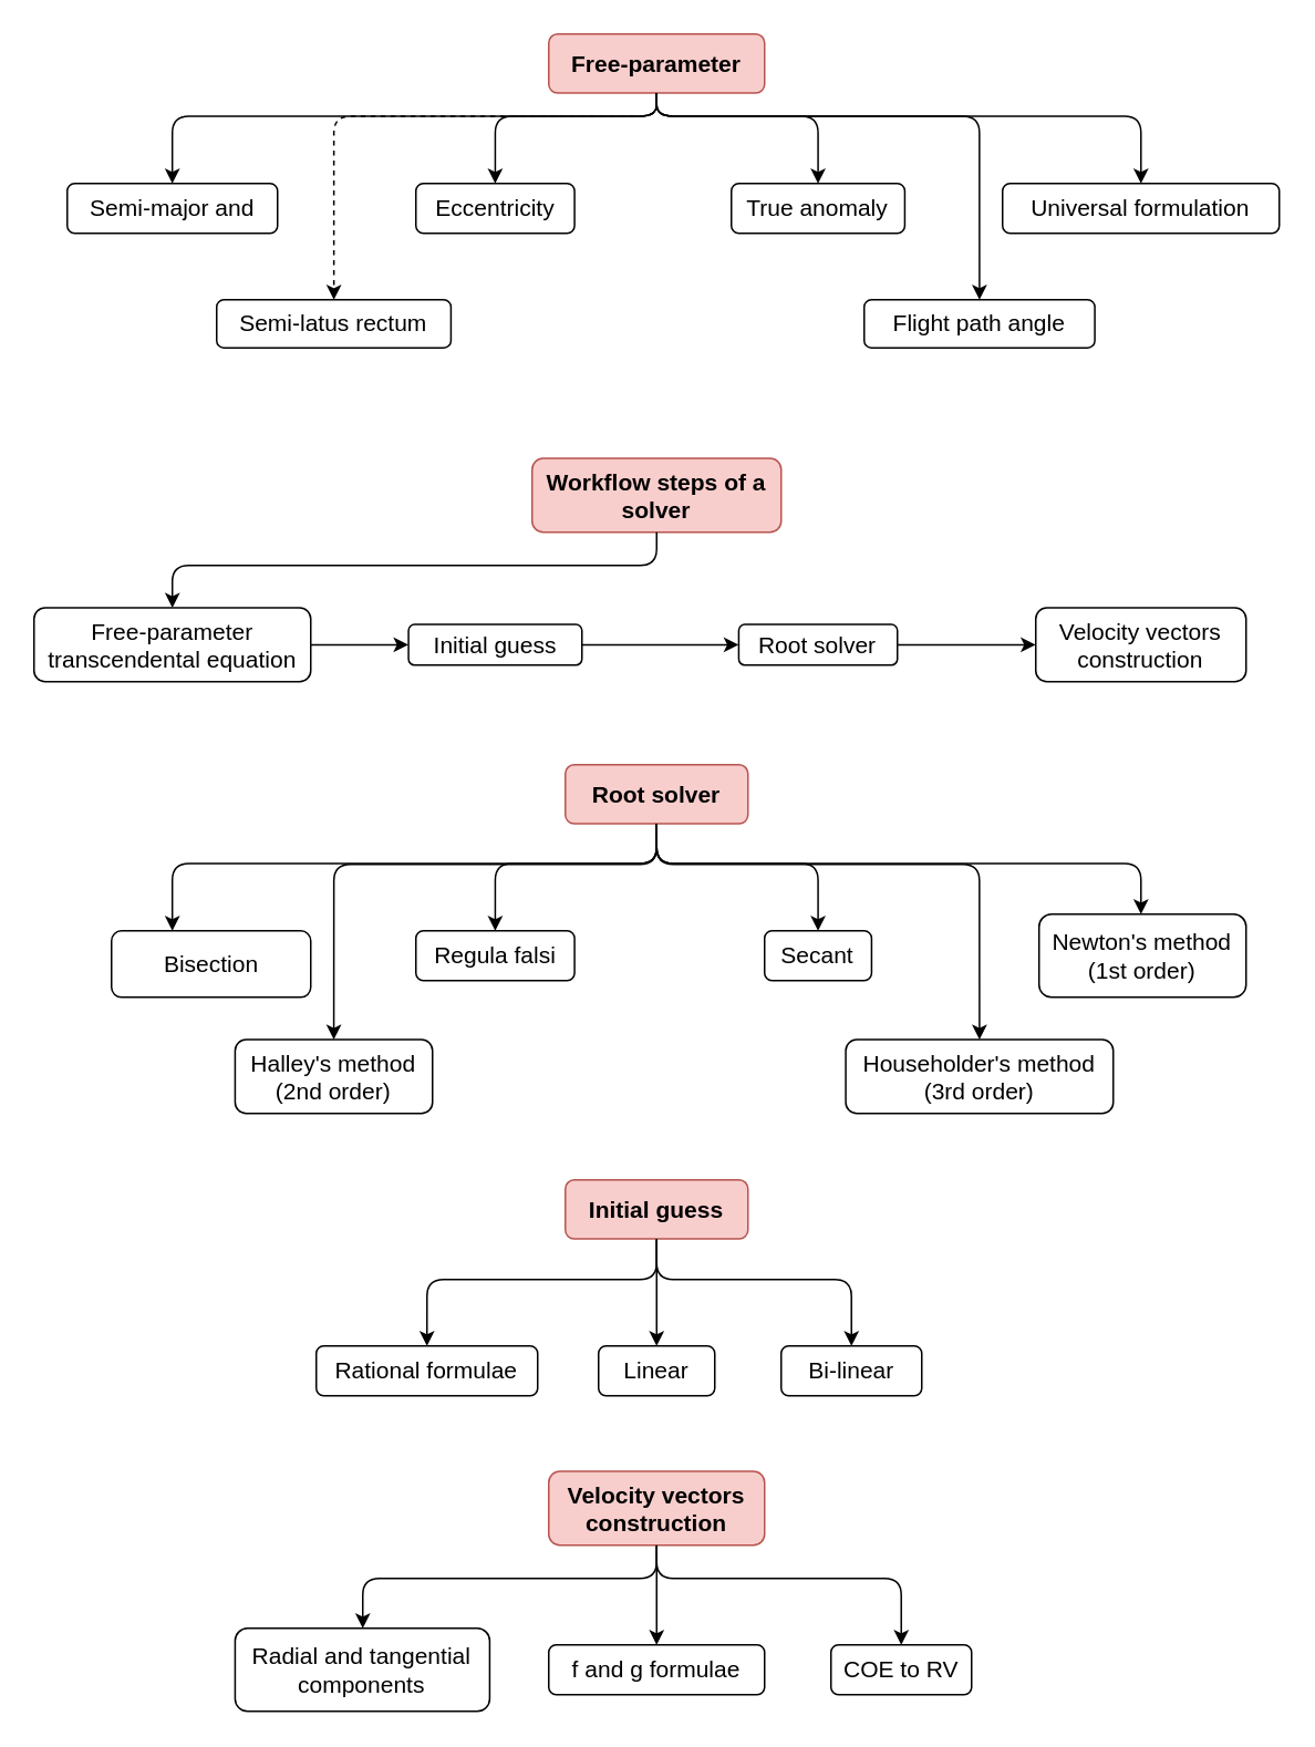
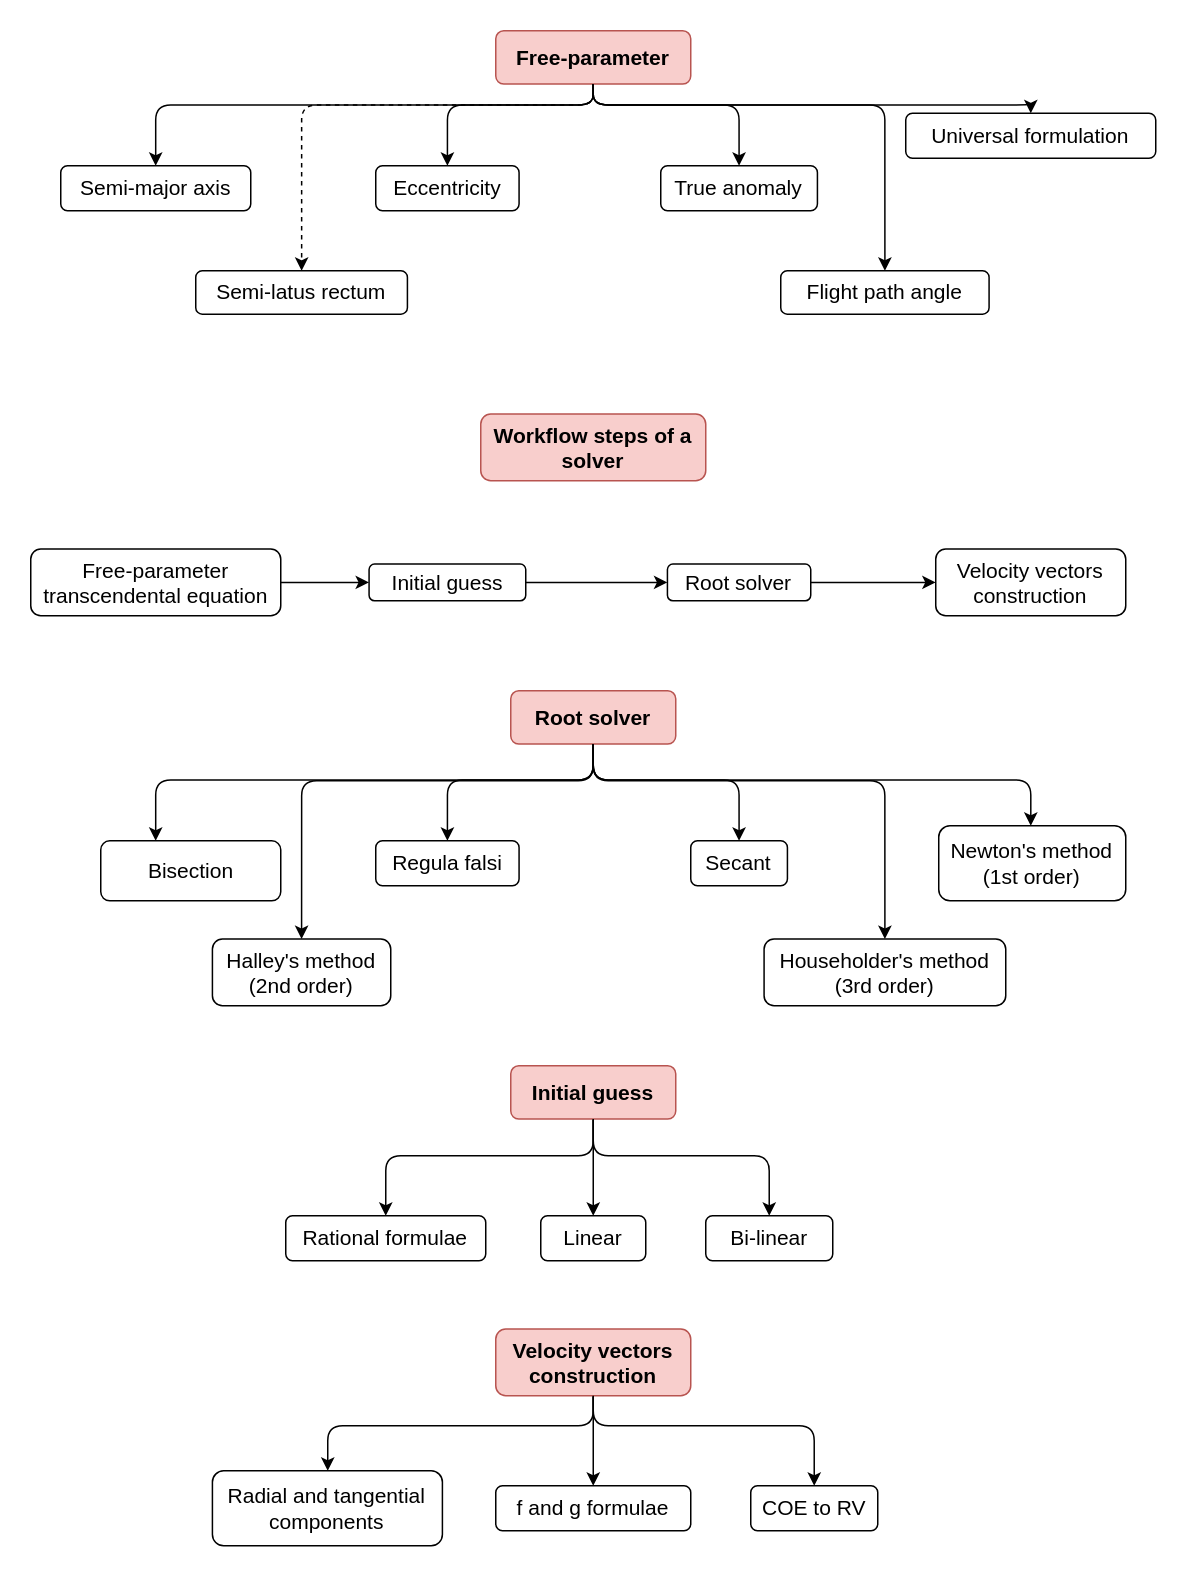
  <mxCell id="0" />
  <mxCell id="1" parent="0" />
  <mxCell id="2" value="&lt;div style=&quot;font-size: 14px;&quot;&gt;Free-parameter&lt;/div&gt;" style="whiteSpace=wrap;html=1;fontSize=14;glass=0;strokeWidth=1;shadow=0;fillColor=#f8cecc;strokeColor=#b85450;fontStyle=1;rounded=1;" parent="1" vertex="1"><mxGeometry x="330.01" y="20" width="129.99" height="35.57" as="geometry" /></mxCell>
- <mxCell id="3" value="Semi-major and" style="whiteSpace=wrap;html=1;fontSize=14;glass=0;strokeWidth=1;shadow=0;rounded=1;" parent="1" vertex="1"><mxGeometry x="40" y="110" width="126.67" height="30.04" as="geometry" /></mxCell>
+ <mxCell id="3" value="Semi-major axis" style="whiteSpace=wrap;html=1;fontSize=14;glass=0;strokeWidth=1;shadow=0;rounded=1;" parent="1" vertex="1"><mxGeometry x="40" y="110" width="126.67" height="30.04" as="geometry" /></mxCell>
  <mxCell id="4" style="edgeStyle=orthogonalEdgeStyle;orthogonalLoop=1;jettySize=auto;html=1;fontSize=12;" edge="1" parent="1" source="2" target="3"><mxGeometry x="30" y="90" as="geometry"><Array as="points"><mxPoint x="395" y="69.456" /><mxPoint x="103.333" y="69.456" /></Array></mxGeometry></mxCell>
  <mxCell id="5" value="Eccentricity" style="whiteSpace=wrap;html=1;fontSize=14;glass=0;strokeWidth=1;shadow=0;rounded=1;" parent="1" vertex="1"><mxGeometry x="250" y="110" width="95.55" height="30.04" as="geometry" /></mxCell>
  <mxCell id="6" style="edgeStyle=orthogonalEdgeStyle;orthogonalLoop=1;jettySize=auto;html=1;entryX=0.5;entryY=0;entryDx=0;entryDy=0;fontSize=12;" edge="1" parent="1" source="2" target="5"><mxGeometry x="30" y="90" as="geometry"><Array as="points"><mxPoint x="395" y="69.456" /><mxPoint x="297.778" y="69.456" /></Array></mxGeometry></mxCell>
  <mxCell id="7" value="Semi-latus rectum" style="whiteSpace=wrap;html=1;fontSize=14;glass=0;strokeWidth=1;shadow=0;rounded=1;" parent="1" vertex="1"><mxGeometry x="130" y="180" width="141.11" height="28.95" as="geometry" /></mxCell>
  <mxCell id="8" style="edgeStyle=orthogonalEdgeStyle;orthogonalLoop=1;jettySize=auto;html=1;fontSize=12;dashed=1;" edge="1" parent="1" source="2" target="7"><mxGeometry x="30" y="90" as="geometry"><Array as="points"><mxPoint x="395" y="69.456" /><mxPoint x="200.556" y="69.456" /></Array></mxGeometry></mxCell>
  <mxCell id="9" value="True anomaly" style="whiteSpace=wrap;html=1;fontSize=14;glass=0;strokeWidth=1;shadow=0;rounded=1;" parent="1" vertex="1"><mxGeometry x="440" y="110" width="104.45" height="30.04" as="geometry" /></mxCell>
  <mxCell id="10" style="edgeStyle=orthogonalEdgeStyle;orthogonalLoop=1;jettySize=auto;html=1;entryX=0.5;entryY=0;entryDx=0;entryDy=0;fontSize=12;" edge="1" parent="1" source="2" target="9"><mxGeometry x="30" y="90" as="geometry"><Array as="points"><mxPoint x="395" y="69.456" /><mxPoint x="492.222" y="69.456" /></Array></mxGeometry></mxCell>
- <mxCell id="11" value="Universal formulation" style="whiteSpace=wrap;html=1;fontSize=14;glass=0;strokeWidth=1;shadow=0;rounded=1;" vertex="1" parent="1"><mxGeometry x="603.33" y="110" width="166.67" height="30.04" as="geometry" /></mxCell>
+ <mxCell id="11" value="Universal formulation" style="whiteSpace=wrap;html=1;fontSize=14;glass=0;strokeWidth=1;shadow=0;rounded=1;" vertex="1" parent="1"><mxGeometry x="603.33" y="75" width="166.67" height="30.04" as="geometry" /></mxCell>
  <mxCell id="12" style="edgeStyle=orthogonalEdgeStyle;orthogonalLoop=1;jettySize=auto;html=1;fontSize=12;" edge="1" parent="1" source="2" target="11"><mxGeometry x="30" y="90" as="geometry"><Array as="points"><mxPoint x="395" y="69.456" /><mxPoint x="686.667" y="69.456" /></Array></mxGeometry></mxCell>
  <mxCell id="13" value="Flight path angle" style="whiteSpace=wrap;html=1;fontSize=14;glass=0;strokeWidth=1;shadow=0;rounded=1;" vertex="1" parent="1"><mxGeometry x="520" y="180" width="138.89" height="28.95" as="geometry" /></mxCell>
  <mxCell id="14" style="edgeStyle=orthogonalEdgeStyle;orthogonalLoop=1;jettySize=auto;html=1;entryX=0.5;entryY=0;entryDx=0;entryDy=0;fontSize=12;" edge="1" parent="1" source="2" target="13"><mxGeometry x="30" y="90" as="geometry"><Array as="points"><mxPoint x="395" y="69.456" /><mxPoint x="589.444" y="69.456" /></Array></mxGeometry></mxCell>
  <mxCell id="15" value="" style="group;rounded=1;" vertex="1" connectable="0" parent="1"><mxGeometry x="20" y="270" width="750.0" height="145.564" as="geometry" /></mxCell>
  <mxCell id="16" value="Workflow steps of a solver" style="whiteSpace=wrap;html=1;fontSize=14;glass=0;strokeWidth=1;shadow=0;fillColor=#f8cecc;strokeColor=#b85450;fontStyle=1;container=0;rounded=1;" vertex="1" parent="15"><mxGeometry x="300.01" y="5.57" width="149.99" height="44.43" as="geometry" /></mxCell>
  <mxCell id="17" value="Free-parameter transcendental equation" style="whiteSpace=wrap;html=1;fontSize=14;glass=0;strokeWidth=1;shadow=0;container=0;rounded=1;" vertex="1" parent="15"><mxGeometry y="95.56" width="166.67" height="44.44" as="geometry" /></mxCell>
- <mxCell id="18" style="edgeStyle=orthogonalEdgeStyle;orthogonalLoop=1;jettySize=auto;html=1;entryX=0.5;entryY=0;entryDx=0;entryDy=0;fontSize=14;" edge="1" parent="15" source="16" target="17"><mxGeometry as="geometry"><Array as="points"><mxPoint x="375" y="70" /><mxPoint x="83" y="70" /></Array></mxGeometry></mxCell>
  <mxCell id="19" value="&lt;div&gt;Initial guess&lt;/div&gt;" style="whiteSpace=wrap;html=1;fontSize=14;glass=0;strokeWidth=1;shadow=0;container=0;rounded=1;" vertex="1" parent="15"><mxGeometry x="225.55" y="105.56" width="104.45" height="24.44" as="geometry" /></mxCell>
  <mxCell id="20" style="edgeStyle=orthogonalEdgeStyle;orthogonalLoop=1;jettySize=auto;html=1;fontSize=14;" edge="1" parent="15" source="17" target="19"><mxGeometry as="geometry" /></mxCell>
  <mxCell id="21" value="Root solver" style="whiteSpace=wrap;html=1;fontSize=14;glass=0;strokeWidth=1;shadow=0;container=0;rounded=1;" vertex="1" parent="15"><mxGeometry x="424.45" y="105.56" width="95.55" height="24.44" as="geometry" /></mxCell>
  <mxCell id="22" style="edgeStyle=orthogonalEdgeStyle;orthogonalLoop=1;jettySize=auto;html=1;entryX=0;entryY=0.5;entryDx=0;entryDy=0;fontSize=14;" edge="1" parent="15" source="19" target="21"><mxGeometry as="geometry" /></mxCell>
  <mxCell id="23" value="Velocity vectors construction" style="whiteSpace=wrap;html=1;fontSize=14;glass=0;strokeWidth=1;shadow=0;container=0;rounded=1;" vertex="1" parent="15"><mxGeometry x="603.33" y="95.56" width="126.67" height="44.44" as="geometry" /></mxCell>
  <mxCell id="24" style="edgeStyle=orthogonalEdgeStyle;orthogonalLoop=1;jettySize=auto;html=1;entryX=0;entryY=0.5;entryDx=0;entryDy=0;fontSize=14;" edge="1" parent="15" source="21" target="23"><mxGeometry as="geometry" /></mxCell>
  <mxCell id="25" style="edgeStyle=orthogonalEdgeStyle;rounded=1;orthogonalLoop=1;jettySize=auto;html=1;entryX=0.5;entryY=0;entryDx=0;entryDy=0;fontSize=14;" edge="1" parent="1" source="27" target="37"><mxGeometry relative="1" as="geometry"><Array as="points"><mxPoint x="395" y="520" /><mxPoint x="589" y="520" /></Array></mxGeometry></mxCell>
  <mxCell id="26" style="edgeStyle=orthogonalEdgeStyle;rounded=1;orthogonalLoop=1;jettySize=auto;html=1;entryX=0.5;entryY=0;entryDx=0;entryDy=0;fontSize=14;" edge="1" parent="1" source="27" target="36"><mxGeometry relative="1" as="geometry"><Array as="points"><mxPoint x="395" y="520" /><mxPoint x="201" y="520" /></Array></mxGeometry></mxCell>
  <mxCell id="27" value="Root solver" style="whiteSpace=wrap;html=1;fontSize=14;glass=0;strokeWidth=1;shadow=0;fillColor=#f8cecc;strokeColor=#b85450;fontStyle=1;rounded=1;" vertex="1" parent="1"><mxGeometry x="340.01" y="460" width="109.99" height="35.57" as="geometry" /></mxCell>
  <mxCell id="28" value="Bisection " style="whiteSpace=wrap;html=1;fontSize=14;glass=0;strokeWidth=1;shadow=0;rounded=1;" vertex="1" parent="1"><mxGeometry x="66.67" y="560.04" width="120" height="40" as="geometry" /></mxCell>
  <mxCell id="29" style="edgeStyle=orthogonalEdgeStyle;orthogonalLoop=1;jettySize=auto;html=1;fontSize=12;" edge="1" parent="1" source="27" target="28"><mxGeometry x="30" y="540" as="geometry"><Array as="points"><mxPoint x="395" y="519.456" /><mxPoint x="103.333" y="519.456" /></Array></mxGeometry></mxCell>
  <mxCell id="30" value="Regula falsi" style="whiteSpace=wrap;html=1;fontSize=14;glass=0;strokeWidth=1;shadow=0;rounded=1;" vertex="1" parent="1"><mxGeometry x="250" y="560.04" width="95.55" height="29.96" as="geometry" /></mxCell>
  <mxCell id="31" style="edgeStyle=orthogonalEdgeStyle;orthogonalLoop=1;jettySize=auto;html=1;entryX=0.5;entryY=0;entryDx=0;entryDy=0;fontSize=12;" edge="1" parent="1" source="27" target="30"><mxGeometry x="30" y="540" as="geometry"><Array as="points"><mxPoint x="395" y="519.456" /><mxPoint x="297.778" y="519.456" /></Array></mxGeometry></mxCell>
  <mxCell id="32" value="Secant" style="whiteSpace=wrap;html=1;fontSize=14;glass=0;strokeWidth=1;shadow=0;rounded=1;" vertex="1" parent="1"><mxGeometry x="460" y="560.04" width="64.45" height="29.96" as="geometry" /></mxCell>
  <mxCell id="33" style="edgeStyle=orthogonalEdgeStyle;orthogonalLoop=1;jettySize=auto;html=1;entryX=0.5;entryY=0;entryDx=0;entryDy=0;fontSize=12;" edge="1" parent="1" source="27" target="32"><mxGeometry x="30" y="540" as="geometry"><Array as="points"><mxPoint x="395" y="519.456" /><mxPoint x="492.222" y="519.456" /></Array></mxGeometry></mxCell>
  <mxCell id="34" value="&lt;div&gt;Newton's method &lt;br&gt;&lt;/div&gt;&lt;div&gt;(1st order)&lt;/div&gt;" style="whiteSpace=wrap;html=1;fontSize=14;glass=0;strokeWidth=1;shadow=0;rounded=1;" vertex="1" parent="1"><mxGeometry x="625.33" y="550.04" width="124.67" height="49.96" as="geometry" /></mxCell>
  <mxCell id="35" style="edgeStyle=orthogonalEdgeStyle;orthogonalLoop=1;jettySize=auto;html=1;fontSize=12;" edge="1" parent="1" source="27" target="34"><mxGeometry x="30" y="540" as="geometry"><Array as="points"><mxPoint x="395" y="519.456" /><mxPoint x="686.667" y="519.456" /></Array></mxGeometry></mxCell>
  <mxCell id="36" value="&lt;div&gt;Halley's method&lt;/div&gt;(2nd order)" style="whiteSpace=wrap;html=1;fontSize=14;glass=0;strokeWidth=1;shadow=0;rounded=1;" vertex="1" parent="1"><mxGeometry x="141.11" y="625.56" width="118.89" height="44.44" as="geometry" /></mxCell>
  <mxCell id="37" value="&lt;div&gt;Householder's method&lt;/div&gt;&lt;div&gt;(3rd order)&lt;br&gt;&lt;/div&gt;" style="whiteSpace=wrap;html=1;fontSize=14;glass=0;strokeWidth=1;shadow=0;rounded=1;" vertex="1" parent="1"><mxGeometry x="508.89" y="625.56" width="161.11" height="44.44" as="geometry" /></mxCell>
  <mxCell id="38" style="edgeStyle=orthogonalEdgeStyle;rounded=1;orthogonalLoop=1;jettySize=auto;html=1;entryX=0.5;entryY=0;entryDx=0;entryDy=0;fontSize=14;" edge="1" parent="1" source="40" target="44"><mxGeometry relative="1" as="geometry"><Array as="points"><mxPoint x="395" y="770" /><mxPoint x="512" y="770" /></Array></mxGeometry></mxCell>
  <mxCell id="39" style="edgeStyle=orthogonalEdgeStyle;rounded=1;orthogonalLoop=1;jettySize=auto;html=1;entryX=0.5;entryY=0;entryDx=0;entryDy=0;fontSize=14;" edge="1" parent="1" source="40" target="41"><mxGeometry relative="1" as="geometry"><Array as="points"><mxPoint x="395" y="770" /><mxPoint x="257" y="770" /></Array></mxGeometry></mxCell>
  <mxCell id="40" value="Initial guess" style="whiteSpace=wrap;html=1;fontSize=14;glass=0;strokeWidth=1;shadow=0;fillColor=#f8cecc;strokeColor=#b85450;fontStyle=1;rounded=1;" vertex="1" parent="1"><mxGeometry x="340.01" y="710" width="109.99" height="35.57" as="geometry" /></mxCell>
  <mxCell id="41" value="Rational formulae" style="whiteSpace=wrap;html=1;fontSize=14;glass=0;strokeWidth=1;shadow=0;rounded=1;" vertex="1" parent="1"><mxGeometry x="190" y="810.04" width="133.33" height="29.96" as="geometry" /></mxCell>
  <mxCell id="42" value="Linear" style="whiteSpace=wrap;html=1;fontSize=14;glass=0;strokeWidth=1;shadow=0;rounded=1;" vertex="1" parent="1"><mxGeometry x="360.01" y="810.04" width="69.99" height="29.96" as="geometry" /></mxCell>
  <mxCell id="43" style="edgeStyle=orthogonalEdgeStyle;orthogonalLoop=1;jettySize=auto;html=1;entryX=0.5;entryY=0;entryDx=0;entryDy=0;fontSize=12;" edge="1" parent="1" source="40" target="42"><mxGeometry x="30" y="790" as="geometry"><Array as="points"><mxPoint x="395" y="780" /><mxPoint x="395" y="780" /></Array></mxGeometry></mxCell>
  <mxCell id="44" value="Bi-linear" style="whiteSpace=wrap;html=1;fontSize=14;glass=0;strokeWidth=1;shadow=0;rounded=1;" vertex="1" parent="1"><mxGeometry x="470" y="810.04" width="84.67" height="29.96" as="geometry" /></mxCell>
  <mxCell id="45" style="edgeStyle=orthogonalEdgeStyle;rounded=1;orthogonalLoop=1;jettySize=auto;html=1;fontSize=14;" edge="1" parent="1" source="47" target="48"><mxGeometry relative="1" as="geometry"><Array as="points"><mxPoint x="395" y="950" /><mxPoint x="218" y="950" /></Array></mxGeometry></mxCell>
  <mxCell id="46" style="edgeStyle=orthogonalEdgeStyle;rounded=1;orthogonalLoop=1;jettySize=auto;html=1;entryX=0.5;entryY=0;entryDx=0;entryDy=0;fontSize=14;" edge="1" parent="1" source="47" target="51"><mxGeometry relative="1" as="geometry"><Array as="points"><mxPoint x="395" y="950" /><mxPoint x="542" y="950" /></Array></mxGeometry></mxCell>
  <mxCell id="47" value="&lt;div&gt;Velocity vectors&lt;/div&gt;&lt;div&gt;construction&lt;br&gt;&lt;/div&gt;" style="whiteSpace=wrap;html=1;fontSize=14;glass=0;strokeWidth=1;shadow=0;fillColor=#f8cecc;strokeColor=#b85450;fontStyle=1;rounded=1;" vertex="1" parent="1"><mxGeometry x="330.01" y="885.57" width="129.99" height="44.43" as="geometry" /></mxCell>
  <mxCell id="48" value="&lt;div&gt;Radial and tangential&lt;/div&gt;&lt;div&gt;components&lt;br&gt;&lt;/div&gt;" style="whiteSpace=wrap;html=1;fontSize=14;glass=0;strokeWidth=1;shadow=0;rounded=1;" vertex="1" parent="1"><mxGeometry x="141.11" y="980.04" width="153.33" height="49.96" as="geometry" /></mxCell>
  <mxCell id="49" value="&lt;div&gt;f and g formulae&lt;/div&gt;" style="whiteSpace=wrap;html=1;fontSize=14;glass=0;strokeWidth=1;shadow=0;rounded=1;" vertex="1" parent="1"><mxGeometry x="330.01" y="990.04" width="129.99" height="29.96" as="geometry" /></mxCell>
  <mxCell id="50" style="edgeStyle=orthogonalEdgeStyle;orthogonalLoop=1;jettySize=auto;html=1;entryX=0.5;entryY=0;entryDx=0;entryDy=0;fontSize=12;" edge="1" parent="1" source="47" target="49"><mxGeometry x="30" y="970" as="geometry"><Array as="points"><mxPoint x="395" y="960" /><mxPoint x="395" y="960" /></Array></mxGeometry></mxCell>
  <mxCell id="51" value="COE to RV" style="whiteSpace=wrap;html=1;fontSize=14;glass=0;strokeWidth=1;shadow=0;rounded=1;" vertex="1" parent="1"><mxGeometry x="500" y="990.04" width="84.67" height="29.96" as="geometry" /></mxCell>
